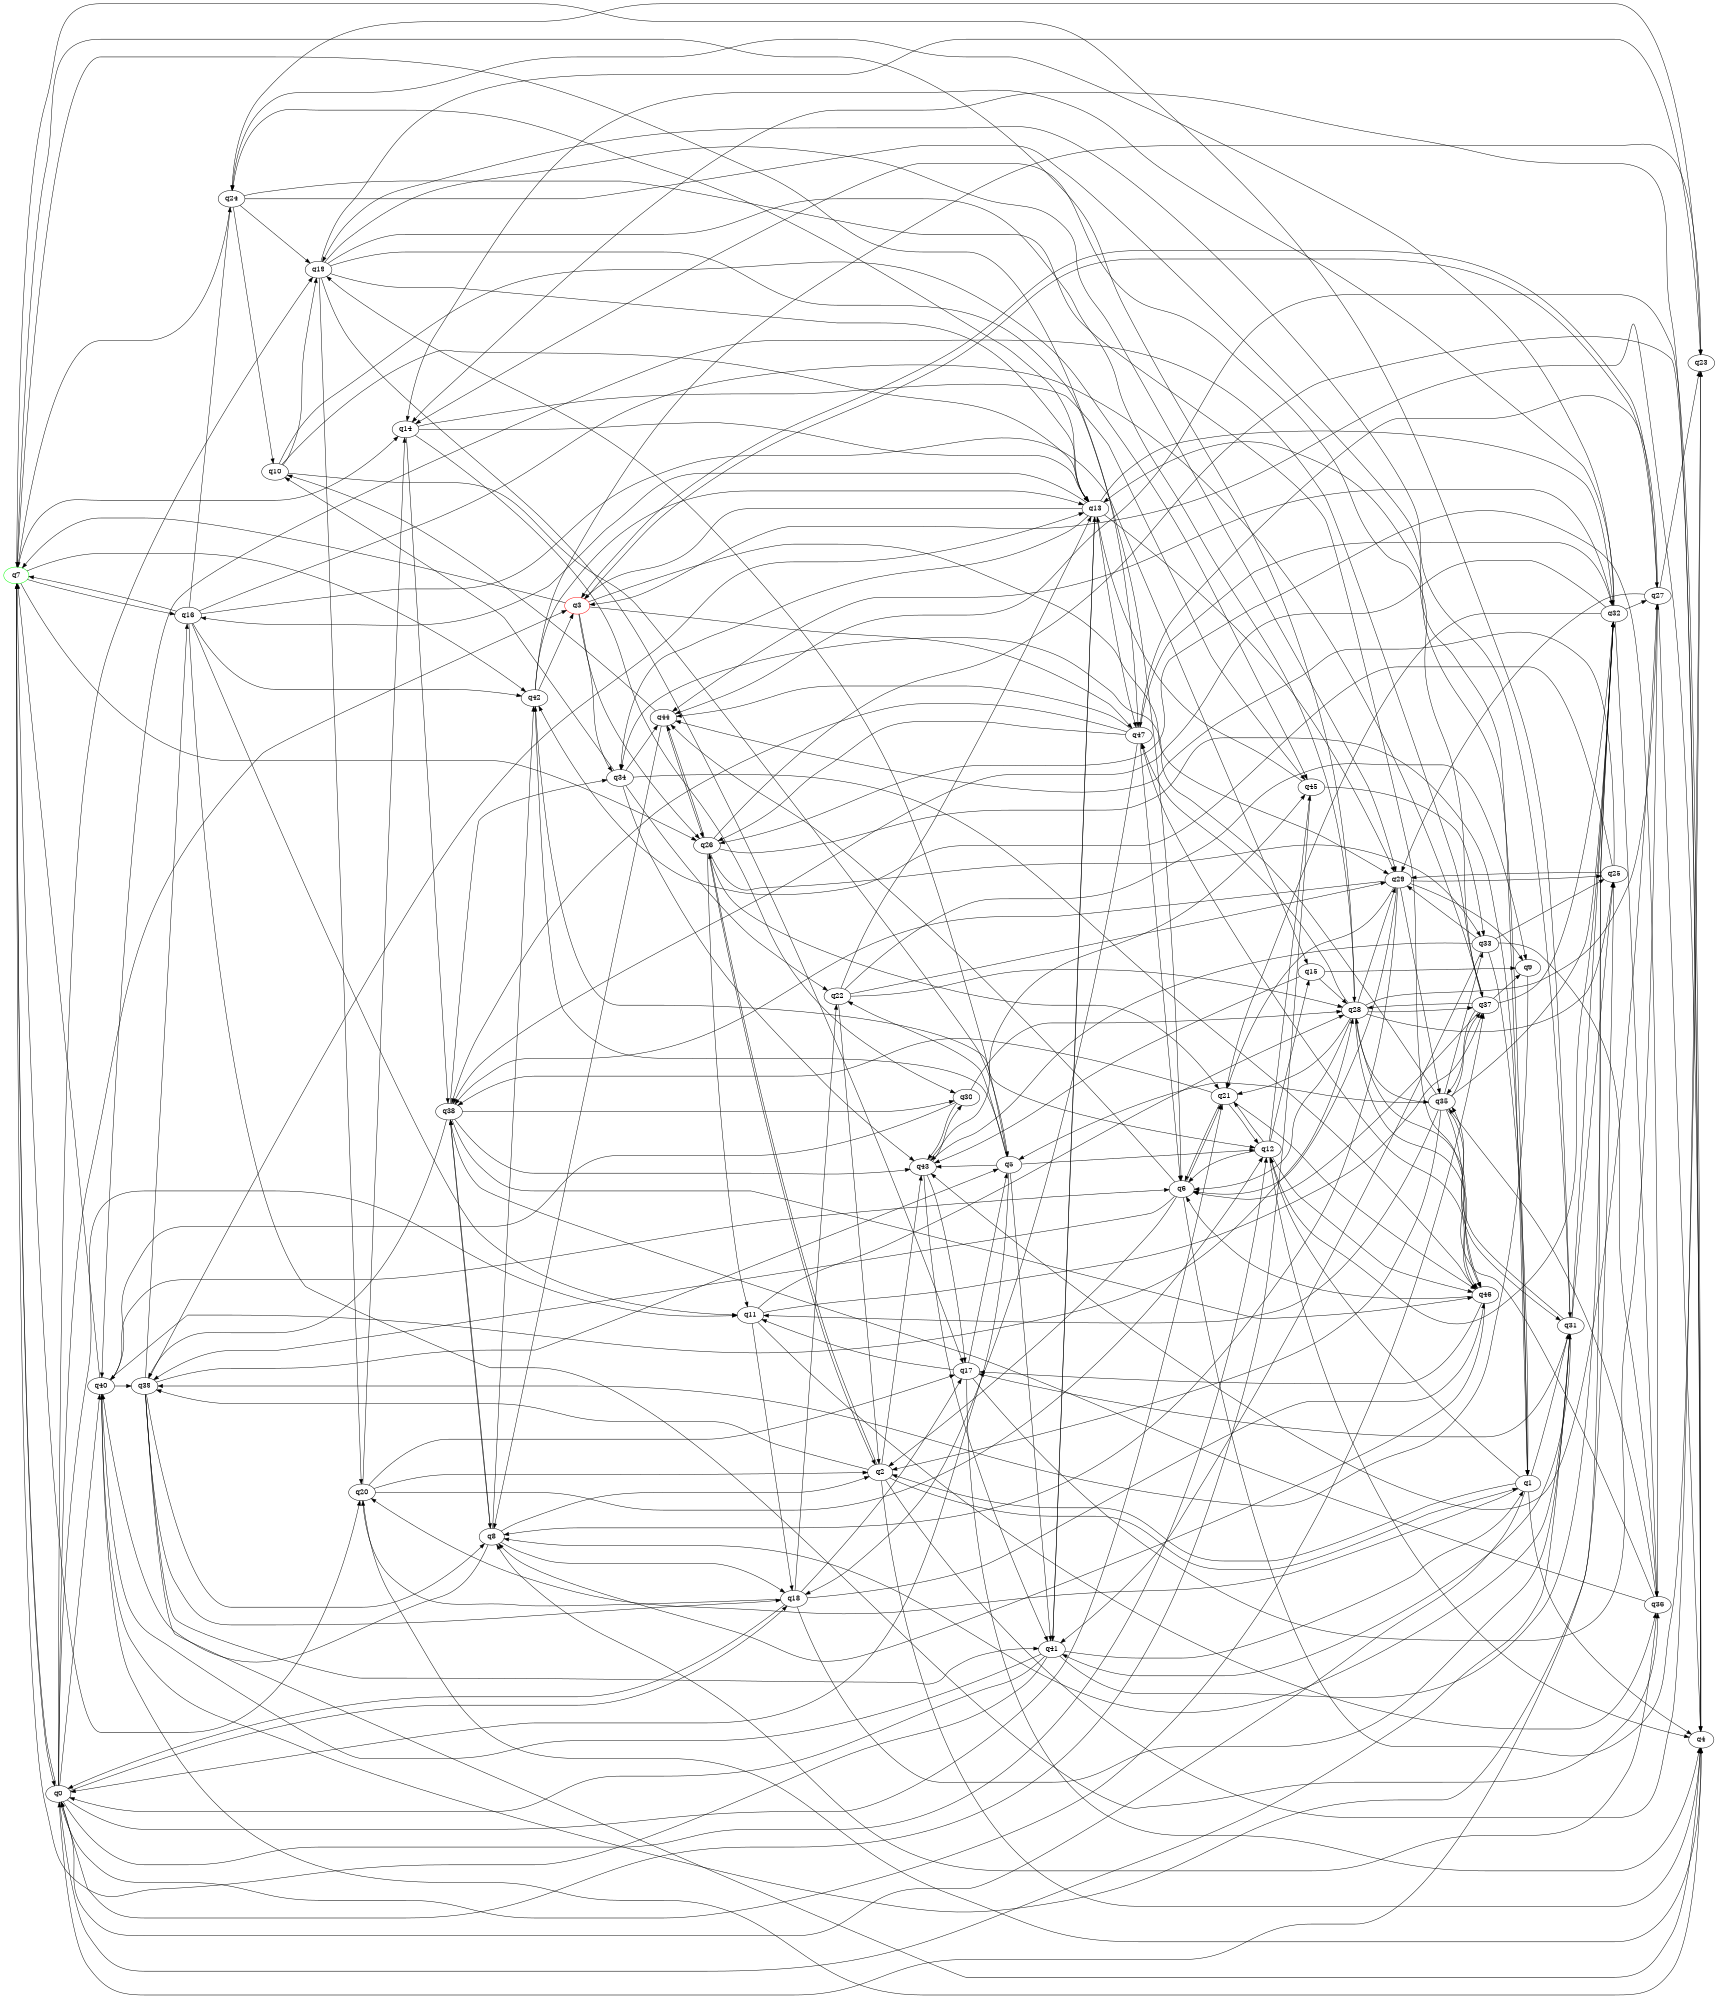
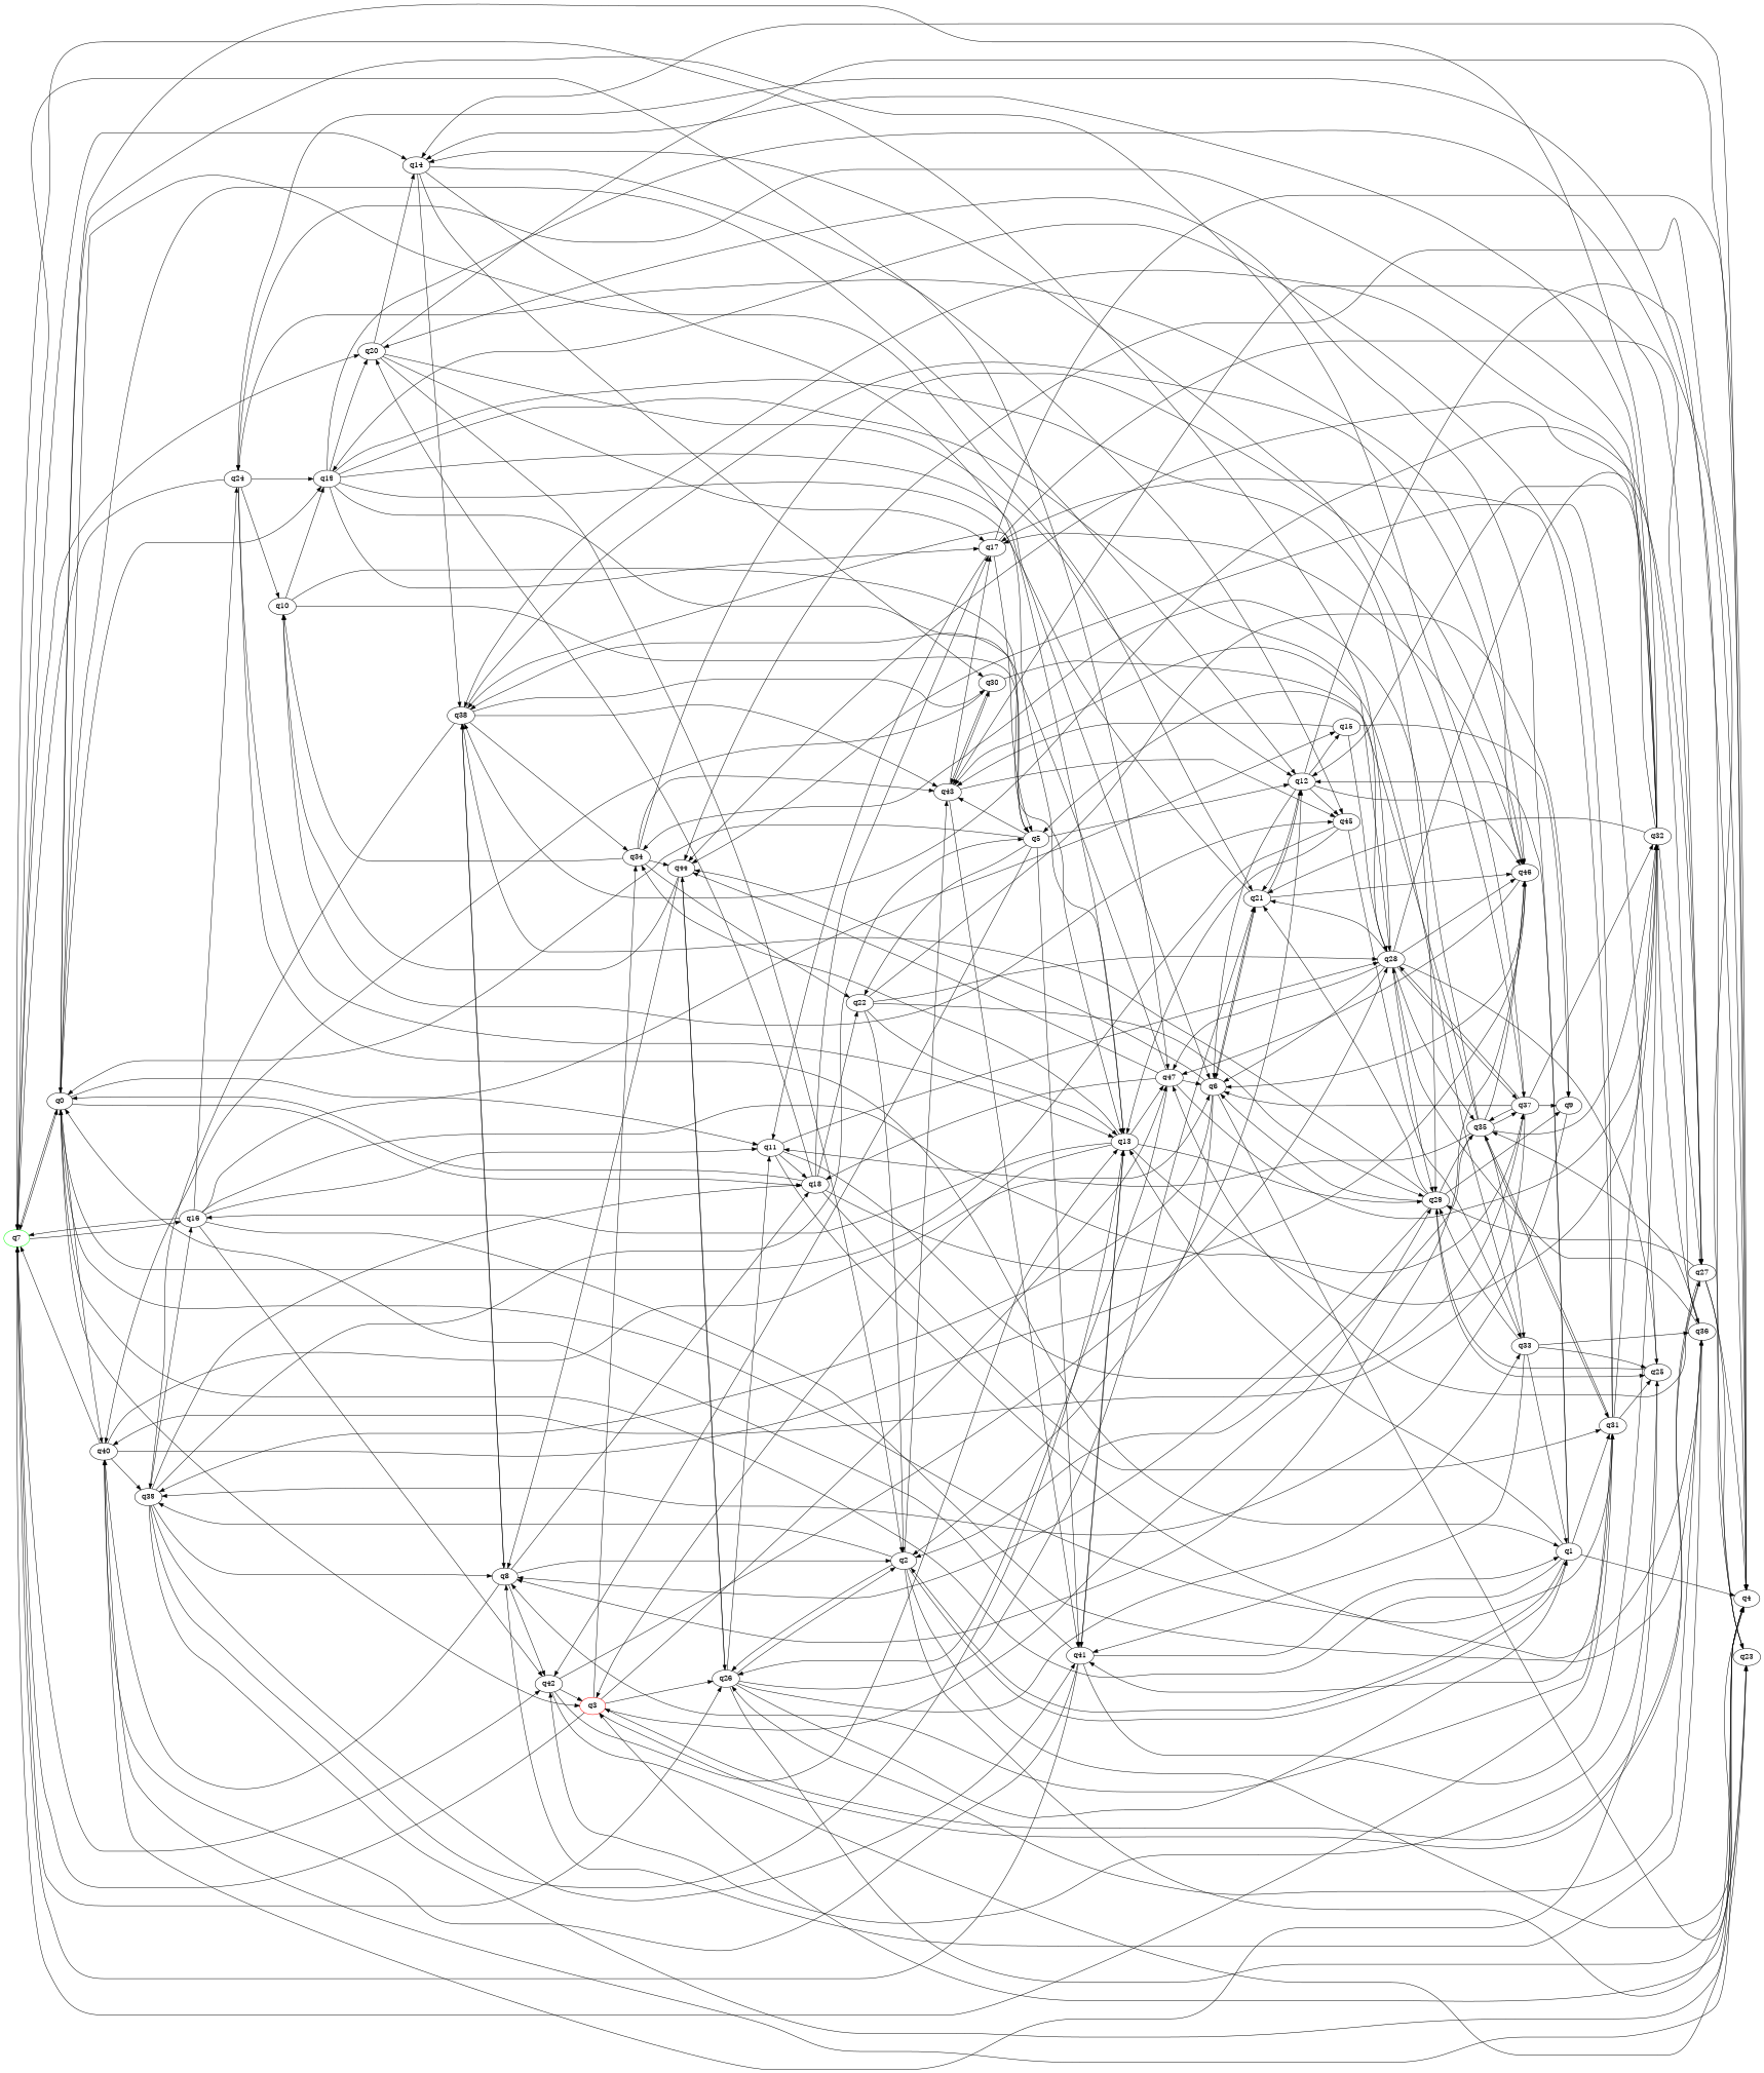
  digraph {
    rankdir=LR
    q7 [color=green initial=1]
    q0
    q31
    q20
    q26
    q47
    q14
    q42
    q16
    q3 [color=red final=1]
    q11
    q12
    q18
    q19
    q21
    q37
    q40
    q17
    q41
    q8
    q32
    q25
    q35
    q4
    q2
    q1
    q44
    q33
    q6
    q38
    q45
    q13
    q30
    q23
    q36
    q15
    q24
    q27
    q29
    q34
    q43
    q9
    q46
    q22
    q10
    q28
    q5
    q39
    q7 -> q0
    q7 -> q31
    q7 -> q20
    q7 -> q26
    q7 -> q47
    q7 -> q14
    q7 -> q42
    q7 -> q16
    q0 -> q7
    q0 -> q31
    q0 -> q3
    q0 -> q11
    q0 -> q12
    q0 -> q18
    q0 -> q19
    q0 -> q21
    q0 -> q37
    q0 -> q40
    q31 -> q19
    q31 -> q17
    q31 -> q41
    q31 -> q8
    q31 -> q32
    q31 -> q25
    q31 -> q35
    q20 -> q14
    q20 -> q12
    q20 -> q17
    q20 -> q4
    q20 -> q2
    q26 -> q11
    q26 -> q21
    q26 -> q4
    q26 -> q2
    q26 -> q1
    q26 -> q44
    q26 -> q33
    q47 -> q26
    q47 -> q18
    q47 -> q32
    q47 -> q44
    q47 -> q6
    q47 -> q38
    q14 -> q38
    q14 -> q45
    q14 -> q13
    q14 -> q30
    q42 -> q3
    q42 -> q12
    q42 -> q13
    q42 -> q23
    q16 -> q7
    q16 -> q42
    q16 -> q11
    q16 -> q37
    q16 -> q36
    q16 -> q15
    q16 -> q24
    q3 -> q7
    q3 -> q26
    q3 -> q47
    q3 -> q27
    q3 -> q29
    q3 -> q34
    q11 -> q18
    q11 -> q37
    q11 -> q36
    q11 -> q28
    q12 -> q21
    q12 -> q4
    q12 -> q6
    q12 -> q45
    q12 -> q15
    q12 -> q46
    q18 -> q0
    q18 -> q31
    q18 -> q20
    q18 -> q17
    q18 -> q46
    q18 -> q22
    q19 -> q20
    q19 -> q17
    q19 -> q6
    q19 -> q13
    q19 -> q23
    q19 -> q29
    q19 -> q28
-   q5 -> q19
+   q19 -> q5
    q21 -> q12
    q21 -> q6
    q21 -> q38
    q21 -> q46
    q37 -> q14
    q37 -> q40
    q37 -> q32
    q37 -> q35
    q37 -> q6
    q37 -> q9
    q37 -> q28
    q40 -> q7
    q40 -> q25
    q40 -> q4
    q40 -> q6
    q40 -> q28
    q40 -> q39
    q17 -> q11
    q17 -> q4
    q17 -> q27
    q17 -> q5
    q41 -> q7
    q41 -> q0
    q41 -> q40
    q41 -> q32
    q41 -> q1
    q41 -> q13
    q8 -> q42
    q8 -> q18
    q8 -> q40
    q8 -> q2
    q8 -> q38
    q32 -> q0
    q32 -> q14
    q32 -> q12
    q32 -> q21
    q32 -> q44
    q32 -> q38
    q32 -> q36
    q32 -> q24
    q32 -> q27
    q25 -> q42
    q25 -> q44
    q25 -> q29
    q35 -> q31
    q35 -> q11
    q35 -> q37
    q35 -> q32
    q35 -> q2
    q35 -> q33
    q35 -> q34
    q35 -> q46
    q35 -> q5
    q4 -> q14
    q4 -> q3
    q4 -> q44
    q2 -> q26
    q2 -> q4
    q2 -> q1
    q2 -> q23
    q2 -> q43
    q2 -> q39
    q1 -> q0
    q1 -> q31
    q1 -> q20
    q1 -> q12
    q1 -> q4
    q1 -> q2
    q1 -> q13
    q44 -> q26
    q44 -> q8
    q44 -> q10
    q33 -> q41
    q33 -> q25
    q33 -> q1
    q33 -> q36
    q33 -> q29
    q33 -> q43
    q6 -> q21
    q6 -> q2
    q6 -> q44
    q6 -> q23
    q6 -> q39
    q38 -> q8
    q38 -> q30
    q38 -> q34
    q38 -> q43
    q38 -> q46
    q38 -> q39
    q45 -> q0
    q45 -> q33
    q45 -> q13
    q13 -> q47
    q13 -> q16
    q13 -> q3
    q13 -> q41
    q13 -> q32
    q13 -> q29
    q13 -> q34
    q30 -> q40
    q30 -> q43
    q30 -> q28
    q23 -> q24
    q36 -> q26
    q36 -> q8
    q36 -> q35
    q36 -> q38
    q36 -> q28
    q15 -> q43
    q15 -> q9
    q15 -> q28
    q24 -> q7
    q24 -> q19
    q24 -> q1
    q24 -> q13
    q24 -> q46
    q24 -> q10
    q27 -> q47
    q27 -> q3
    q27 -> q4
    q27 -> q23
    q27 -> q29
    q27 -> q43
    q29 -> q21
    q29 -> q8
    q29 -> q25
    q29 -> q35
    q29 -> q6
    q29 -> q38
    q29 -> q9
    q34 -> q44
    q34 -> q43
    q34 -> q46
    q34 -> q22
    q34 -> q10
    q43 -> q17
    q43 -> q41
    q43 -> q45
    q43 -> q30
    q9 -> q39
    q46 -> q47
    q46 -> q17
    q46 -> q8
    q46 -> q6
    q22 -> q2
    q22 -> q13
    q22 -> q29
    q22 -> q9
    q22 -> q28
    q10 -> q19
    q10 -> q45
    q10 -> q13
    q10 -> q5
    q28 -> q7
    q28 -> q47
    q28 -> q21
    q28 -> q37
    q28 -> q25
    q28 -> q35
    q28 -> q6
    q28 -> q27
    q28 -> q29
    q28 -> q46
    q5 -> q0
    q5 -> q42
    q5 -> q12
    q5 -> q41
    q5 -> q43
    q5 -> q22
    q39 -> q16
    q39 -> q18
    q39 -> q41
    q39 -> q8
    q39 -> q4
    q39 -> q13
    q39 -> q5
  }
